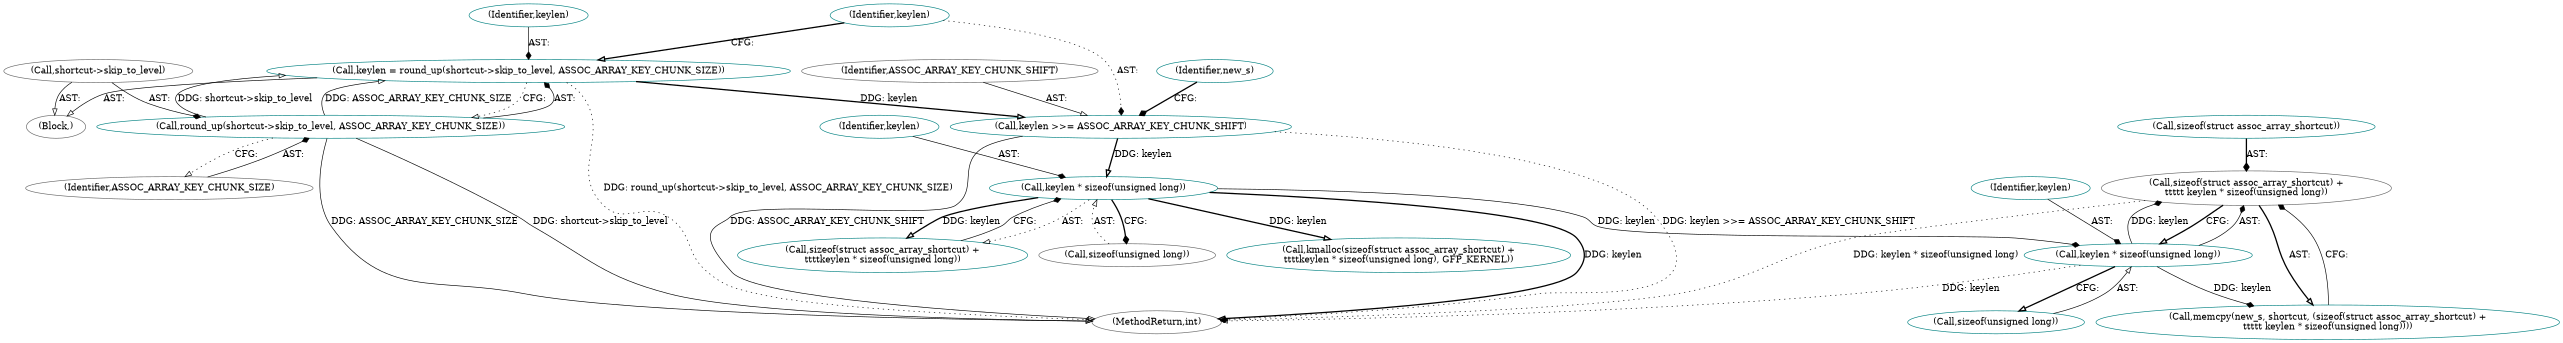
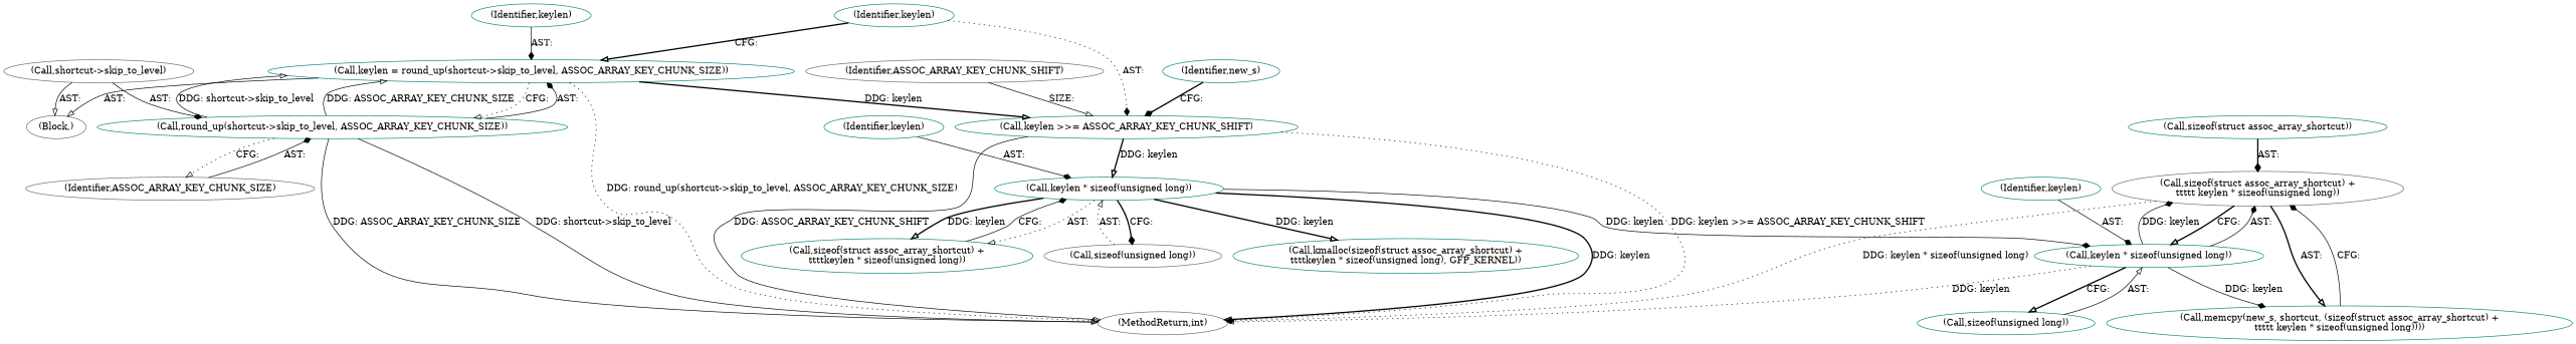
  digraph {
    node [color=teal]
    edge [arrowhead=onormal style=solid]
    n1 [color=gray40 label="(Call,sizeof(struct assoc_array_shortcut) +\n\t\t\t\t\t keylen * sizeof(unsigned long))"]
    n2 [label="(Call,keylen * sizeof(unsigned long))"]
    n3 [label="(Call,memcpy(new_s, shortcut, (sizeof(struct assoc_array_shortcut) +\n\t\t\t\t\t keylen * sizeof(unsigned long))))"]
    n4 [color=gray40 label="(MethodReturn,int)"]
    n5 [label="(Call,sizeof(unsigned long))"]
    n6 [label="(Call,keylen * sizeof(unsigned long))"]
    n7 [label="(Call,kmalloc(sizeof(struct assoc_array_shortcut) +\n\t\t\t\tkeylen * sizeof(unsigned long), GFP_KERNEL))"]
    n8 [label="(Call,sizeof(struct assoc_array_shortcut) +\n\t\t\t\tkeylen * sizeof(unsigned long))"]
    n9 [color=gray40 label="(Call,sizeof(unsigned long))"]
    n10 [label="(Call,keylen >>= ASSOC_ARRAY_KEY_CHUNK_SHIFT)"]
    n11 [color=gray40 label="(Block,)"]
    n12 [color=gray40 label="(Identifier,ASSOC_ARRAY_KEY_CHUNK_SHIFT)"]
    n13 [label="(Call,keylen = round_up(shortcut->skip_to_level, ASSOC_ARRAY_KEY_CHUNK_SIZE))"]
    n14 [label="(Call,round_up(shortcut->skip_to_level, ASSOC_ARRAY_KEY_CHUNK_SIZE))"]
    n15 [color=gray40 label="(Identifier,ASSOC_ARRAY_KEY_CHUNK_SIZE)"]
    n16 [label="(Identifier,keylen)"]
    n17 [label="(Call,sizeof(struct assoc_array_shortcut))"]
    n18 [label="(Identifier,keylen)"]
    n19 [label="(Identifier,keylen)"]
    n20 [label="(Identifier,keylen)"]
    n21 [color=gray40 label="(Call,shortcut->skip_to_level)"]
    n22 [label="(Identifier,new_s)"]
    n1 -> n2 [label="CFG: " style=bold]
    n1 -> n3 [label="AST: " style=bold]
    n1 -> n4 [arrowhead=diamond label="DDG: keylen * sizeof(unsigned long)" style=dotted]
    n2 -> n1 [arrowhead=diamond label="AST: "]
    n2 -> n1 [arrowhead=diamond label="DDG: keylen"]
    n2 -> n3 [arrowhead=diamond label="DDG: keylen"]
    n2 -> n4 [label="DDG: keylen" style=dotted]
    n2 -> n5 [label="CFG: " style=bold]
    n3 -> n1 [arrowhead=diamond label="CFG: "]
    n5 -> n2 [label="AST: "]
    n6 -> n2 [arrowhead=diamond label="DDG: keylen"]
    n6 -> n4 [label="DDG: keylen" style=bold]
    n6 -> n7 [label="DDG: keylen" style=bold]
    n6 -> n8 [label="AST: " style=dotted]
    n6 -> n8 [label="DDG: keylen" style=bold]
    n6 -> n9 [arrowhead=diamond label="CFG: " style=bold]
    n8 -> n6 [arrowhead=diamond label="CFG: "]
    n9 -> n6 [label="AST: " style=dotted]
    n10 -> n4 [label="DDG: ASSOC_ARRAY_KEY_CHUNK_SHIFT"]
    n10 -> n4 [label="DDG: keylen >>= ASSOC_ARRAY_KEY_CHUNK_SHIFT" style=dotted]
    n10 -> n6 [label="DDG: keylen" style=bold]
-   n12 -> n10 [label="AST: "]
+   n12 -> n10 [label="SIZE: "]
    n13 -> n4 [label="DDG: round_up(shortcut->skip_to_level, ASSOC_ARRAY_KEY_CHUNK_SIZE)" style=dotted]
    n13 -> n10 [label="DDG: keylen" style=bold]
    n13 -> n11 [label="AST: "]
    n13 -> n14 [label="CFG: " style=dotted]
    n14 -> n4 [label="DDG: ASSOC_ARRAY_KEY_CHUNK_SIZE"]
    n14 -> n4 [label="DDG: shortcut->skip_to_level"]
    n14 -> n13 [arrowhead=diamond label="AST: "]
    n14 -> n13 [label="DDG: shortcut->skip_to_level"]
    n14 -> n13 [label="DDG: ASSOC_ARRAY_KEY_CHUNK_SIZE"]
    n14 -> n15 [label="CFG: " style=dotted]
    n15 -> n14 [arrowhead=diamond label="AST: "]
    n16 -> n10 [arrowhead=diamond label="AST: " style=dotted]
    n16 -> n13 [label="CFG: " style=bold]
    n17 -> n1 [arrowhead=diamond label="AST: " style=bold]
    n18 -> n6 [arrowhead=diamond label="AST: "]
    n19 -> n13 [arrowhead=diamond label="AST: "]
    n20 -> n2 [arrowhead=diamond label="AST: "]
    n21 -> n11 [label="AST: "]
    n21 -> n14 [arrowhead=diamond label="AST: "]
    n22 -> n10 [arrowhead=diamond label="CFG: " style=bold]
  }
